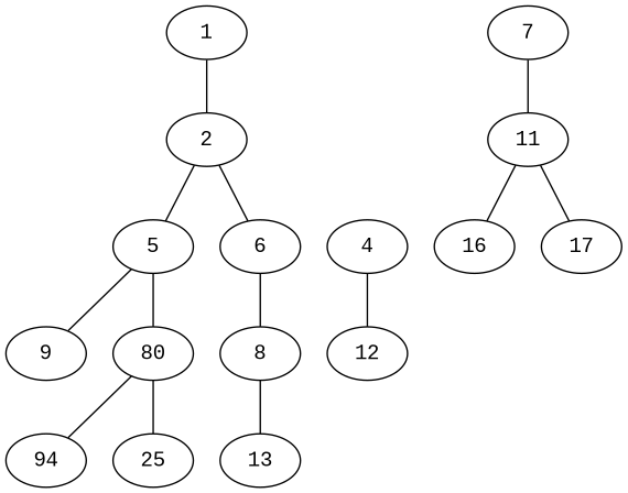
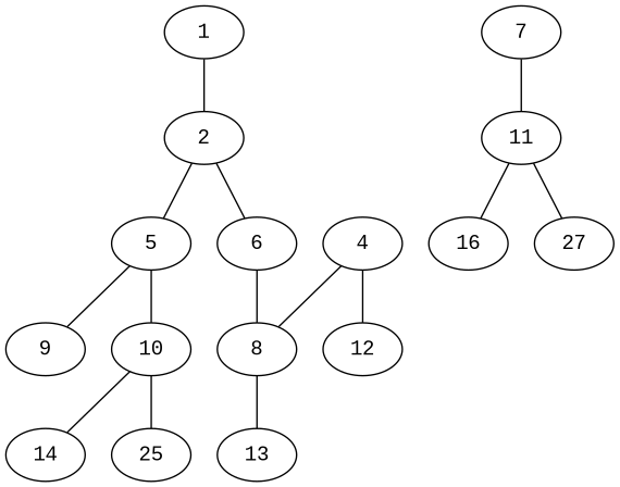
  graph {
    fontname="Liberation Mono"
    node [chem=H fontname="Liberation Mono"]
    edge [fontname="Liberation Mono" valence=1]
    1 [chem=C]
    2 [chem=C]
    5 [chem=C]
    6 [chem=N]
    8 [chem=C]
    4 [chem=N]
    12
    9 [chem=N]
-   10 [chem=N label=80]
+   10 [chem=N]
    7 [chem=C]
    11 [chem=N]
    13
-   14 [label=94]
+   14
    n14 [label=25]
    16
-   17
+   17 [label=27]
    1 -- 2
    2 -- 5 [valence=2]
    2 -- 6
    5 -- 9
    5 -- 10
    6 -- 8 [valence=2]
    8 -- 13
+   4 -- 8
    4 -- 12
    10 -- 14
    10 -- n14
    7 -- 11
    11 -- 16
    11 -- 17
  }
